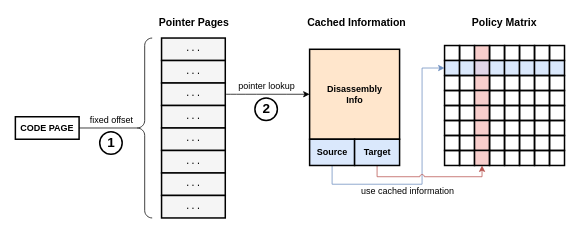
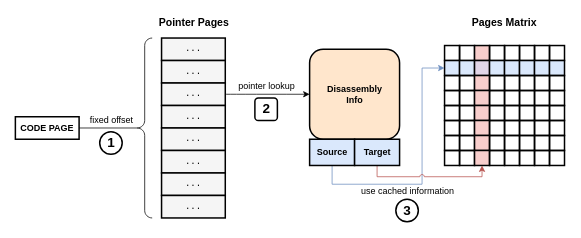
  <mxCell id="0" />
  <mxCell id="1" parent="0" />
  <mxCell id="2" style="edgeStyle=orthogonalEdgeStyle;rounded=0;orthogonalLoop=1;jettySize=auto;html=1;startArrow=none;startFill=0;endArrow=none;endFill=0;" edge="1" parent="1" source="3" target="4"><mxGeometry relative="1" as="geometry"><mxPoint x="205" y="170" as="targetPoint" /></mxGeometry></mxCell>
  <mxCell id="3" value="&lt;span&gt;CODE PAGE&lt;/span&gt;" style="rounded=0;whiteSpace=wrap;html=1;strokeWidth=2;fillColor=#ffffff;fontSize=12;fontFamily=Helvetica;fontStyle=1;" parent="1" vertex="1"><mxGeometry x="20" y="155" width="85" height="30" as="geometry" /></mxCell>
  <mxCell id="4" value="" style="labelPosition=right;align=left;strokeWidth=1;shape=mxgraph.mockup.markup.curlyBrace;html=1;shadow=0;dashed=0;direction=north;" vertex="1" parent="1"><mxGeometry x="182.5" y="50" width="20" height="240" as="geometry" /></mxCell>
  <mxCell id="5" value="..." style="rounded=0;whiteSpace=wrap;html=1;strokeWidth=2;fontSize=12;fontFamily=Courier New;fillColor=#f5f5f5;" vertex="1" parent="1"><mxGeometry x="215" y="50" width="85" height="30" as="geometry" /></mxCell>
  <mxCell id="6" value="..." style="rounded=0;whiteSpace=wrap;html=1;strokeWidth=2;fontSize=12;fontFamily=Courier New;fillColor=#f5f5f5;" vertex="1" parent="1"><mxGeometry x="215" y="80" width="85" height="30" as="geometry" /></mxCell>
  <mxCell id="7" style="edgeStyle=orthogonalEdgeStyle;rounded=0;orthogonalLoop=1;jettySize=auto;html=1;exitX=1;exitY=0.5;exitDx=0;exitDy=0;entryX=0;entryY=0.5;entryDx=0;entryDy=0;startArrow=none;startFill=0;endArrow=classic;endFill=1;fontColor=#000000;curved=1;" edge="1" parent="1" source="8" target="14"><mxGeometry relative="1" as="geometry" /></mxCell>
  <mxCell id="8" value="..." style="rounded=0;whiteSpace=wrap;html=1;strokeWidth=2;fontSize=12;fontFamily=Courier New;fillColor=#f5f5f5;" vertex="1" parent="1"><mxGeometry x="215" y="110" width="85" height="30" as="geometry" /></mxCell>
  <mxCell id="9" value="..." style="rounded=0;whiteSpace=wrap;html=1;strokeWidth=2;fontSize=12;fontFamily=Courier New;fillColor=#f5f5f5;" vertex="1" parent="1"><mxGeometry x="215" y="140" width="85" height="30" as="geometry" /></mxCell>
  <mxCell id="10" value="..." style="rounded=0;whiteSpace=wrap;html=1;strokeWidth=2;fontSize=12;fontFamily=Courier New;fillColor=#f5f5f5;" vertex="1" parent="1"><mxGeometry x="215" y="170" width="85" height="30" as="geometry" /></mxCell>
  <mxCell id="11" value="..." style="rounded=0;whiteSpace=wrap;html=1;strokeWidth=2;fontSize=12;fontFamily=Courier New;fillColor=#f5f5f5;" vertex="1" parent="1"><mxGeometry x="215" y="200" width="85" height="30" as="geometry" /></mxCell>
  <mxCell id="12" value="..." style="rounded=0;whiteSpace=wrap;html=1;strokeWidth=2;fontSize=12;fontFamily=Courier New;fillColor=#f5f5f5;" vertex="1" parent="1"><mxGeometry x="215" y="230" width="85" height="30" as="geometry" /></mxCell>
  <mxCell id="13" value="..." style="rounded=0;whiteSpace=wrap;html=1;strokeWidth=2;fontSize=12;fontFamily=Courier New;fillColor=#f5f5f5;" vertex="1" parent="1"><mxGeometry x="215" y="260" width="85" height="30" as="geometry" /></mxCell>
- <mxCell id="14" value="Disassembly&lt;br&gt;Info" style="rounded=0;whiteSpace=wrap;html=1;fontFamily=Helvetica;fontSize=12;align=center;fillColor=#ffe6cc;fontStyle=1;strokeWidth=2;" vertex="1" parent="1"><mxGeometry x="412.5" y="65" width="120" height="120" as="geometry" /></mxCell>
+ <mxCell id="14" value="Disassembly&lt;br&gt;Info" style="whiteSpace=wrap;html=1;fontFamily=Helvetica;fontSize=12;align=center;fillColor=#ffe6cc;fontStyle=1;strokeWidth=2;rounded=1;" vertex="1" parent="1"><mxGeometry x="412.5" y="65" width="120" height="120" as="geometry" /></mxCell>
  <mxCell id="15" value="" style="rounded=0;whiteSpace=wrap;html=1;fillColor=none;fontColor=#000000;strokeWidth=2;" vertex="1" parent="1"><mxGeometry x="592.5" y="60" width="20" height="20" as="geometry" /></mxCell>
  <mxCell id="16" value="" style="rounded=0;whiteSpace=wrap;html=1;fillColor=none;fontColor=#000000;strokeWidth=2;" vertex="1" parent="1"><mxGeometry x="612.5" y="60" width="20" height="20" as="geometry" /></mxCell>
  <mxCell id="17" value="" style="rounded=0;whiteSpace=wrap;html=1;fontColor=#000000;strokeWidth=2;fillColor=#F8CECC;" vertex="1" parent="1"><mxGeometry x="632.5" y="60" width="20" height="20" as="geometry" /></mxCell>
  <mxCell id="18" value="" style="rounded=0;whiteSpace=wrap;html=1;fillColor=none;fontColor=#000000;strokeWidth=2;" vertex="1" parent="1"><mxGeometry x="652.5" y="60" width="20" height="20" as="geometry" /></mxCell>
  <mxCell id="19" value="" style="rounded=0;whiteSpace=wrap;html=1;fontColor=#000000;strokeWidth=2;fillColor=#DAE8FC;" vertex="1" parent="1"><mxGeometry x="592.5" y="80" width="20" height="20" as="geometry" /></mxCell>
  <mxCell id="20" value="" style="rounded=0;whiteSpace=wrap;html=1;fontColor=#000000;strokeWidth=2;fillColor=#DAE8FC;" vertex="1" parent="1"><mxGeometry x="612.5" y="80" width="20" height="20" as="geometry" /></mxCell>
  <mxCell id="21" value="" style="rounded=0;whiteSpace=wrap;html=1;strokeWidth=2;fillColor=#e1d5e7;" vertex="1" parent="1"><mxGeometry x="632.5" y="80" width="20" height="20" as="geometry" /></mxCell>
  <mxCell id="22" value="" style="rounded=0;whiteSpace=wrap;html=1;fontColor=#000000;strokeWidth=2;fillColor=#DAE8FC;" vertex="1" parent="1"><mxGeometry x="652.5" y="80" width="20" height="20" as="geometry" /></mxCell>
  <mxCell id="23" value="" style="rounded=0;whiteSpace=wrap;html=1;fillColor=none;fontColor=#000000;strokeWidth=2;" vertex="1" parent="1"><mxGeometry x="592.5" y="100" width="20" height="20" as="geometry" /></mxCell>
  <mxCell id="24" value="" style="rounded=0;whiteSpace=wrap;html=1;fillColor=none;fontColor=#000000;strokeWidth=2;" vertex="1" parent="1"><mxGeometry x="612.5" y="100" width="20" height="20" as="geometry" /></mxCell>
  <mxCell id="25" value="" style="rounded=0;whiteSpace=wrap;html=1;fontColor=#000000;strokeWidth=2;fillColor=#F8CECC;" vertex="1" parent="1"><mxGeometry x="632.5" y="100" width="20" height="20" as="geometry" /></mxCell>
  <mxCell id="26" value="" style="rounded=0;whiteSpace=wrap;html=1;fillColor=none;fontColor=#000000;strokeWidth=2;" vertex="1" parent="1"><mxGeometry x="652.5" y="100" width="20" height="20" as="geometry" /></mxCell>
  <mxCell id="27" value="" style="rounded=0;whiteSpace=wrap;html=1;fillColor=none;fontColor=#000000;strokeWidth=2;" vertex="1" parent="1"><mxGeometry x="592.5" y="120" width="20" height="20" as="geometry" /></mxCell>
  <mxCell id="28" value="" style="rounded=0;whiteSpace=wrap;html=1;fillColor=none;fontColor=#000000;strokeWidth=2;" vertex="1" parent="1"><mxGeometry x="612.5" y="120" width="20" height="20" as="geometry" /></mxCell>
  <mxCell id="29" value="" style="rounded=0;whiteSpace=wrap;html=1;fontColor=#000000;strokeWidth=2;fillColor=#F8CECC;" vertex="1" parent="1"><mxGeometry x="632.5" y="120" width="20" height="20" as="geometry" /></mxCell>
  <mxCell id="30" value="" style="rounded=0;whiteSpace=wrap;html=1;fillColor=none;fontColor=#000000;strokeWidth=2;" vertex="1" parent="1"><mxGeometry x="652.5" y="120" width="20" height="20" as="geometry" /></mxCell>
  <mxCell id="31" value="" style="rounded=0;whiteSpace=wrap;html=1;fillColor=none;fontColor=#000000;strokeWidth=2;" vertex="1" parent="1"><mxGeometry x="672.5" y="60" width="20" height="20" as="geometry" /></mxCell>
  <mxCell id="32" value="" style="rounded=0;whiteSpace=wrap;html=1;fillColor=none;fontColor=#000000;strokeWidth=2;" vertex="1" parent="1"><mxGeometry x="692.5" y="60" width="20" height="20" as="geometry" /></mxCell>
  <mxCell id="33" value="" style="rounded=0;whiteSpace=wrap;html=1;fillColor=none;fontColor=#000000;strokeWidth=2;" vertex="1" parent="1"><mxGeometry x="712.5" y="60" width="20" height="20" as="geometry" /></mxCell>
  <mxCell id="34" value="" style="rounded=0;whiteSpace=wrap;html=1;fillColor=none;fontColor=#000000;strokeWidth=2;" vertex="1" parent="1"><mxGeometry x="732.5" y="60" width="20" height="20" as="geometry" /></mxCell>
  <mxCell id="35" value="" style="rounded=0;whiteSpace=wrap;html=1;fontColor=#000000;strokeWidth=2;fillColor=#DAE8FC;" vertex="1" parent="1"><mxGeometry x="672.5" y="80" width="20" height="20" as="geometry" /></mxCell>
  <mxCell id="36" value="" style="rounded=0;whiteSpace=wrap;html=1;fontColor=#000000;strokeWidth=2;fillColor=#DAE8FC;" vertex="1" parent="1"><mxGeometry x="692.5" y="80" width="20" height="20" as="geometry" /></mxCell>
  <mxCell id="37" value="" style="rounded=0;whiteSpace=wrap;html=1;fontColor=#000000;strokeWidth=2;fillColor=#DAE8FC;" vertex="1" parent="1"><mxGeometry x="712.5" y="80" width="20" height="20" as="geometry" /></mxCell>
  <mxCell id="38" value="" style="rounded=0;whiteSpace=wrap;html=1;fontColor=#000000;strokeWidth=2;fillColor=#DAE8FC;" vertex="1" parent="1"><mxGeometry x="732.5" y="80" width="20" height="20" as="geometry" /></mxCell>
  <mxCell id="39" value="" style="rounded=0;whiteSpace=wrap;html=1;fillColor=none;fontColor=#000000;strokeWidth=2;" vertex="1" parent="1"><mxGeometry x="672.5" y="100" width="20" height="20" as="geometry" /></mxCell>
  <mxCell id="40" value="" style="rounded=0;whiteSpace=wrap;html=1;fillColor=none;fontColor=#000000;strokeWidth=2;" vertex="1" parent="1"><mxGeometry x="692.5" y="100" width="20" height="20" as="geometry" /></mxCell>
  <mxCell id="41" value="" style="rounded=0;whiteSpace=wrap;html=1;fillColor=none;fontColor=#000000;strokeWidth=2;" vertex="1" parent="1"><mxGeometry x="712.5" y="100" width="20" height="20" as="geometry" /></mxCell>
  <mxCell id="42" value="" style="rounded=0;whiteSpace=wrap;html=1;fillColor=none;fontColor=#000000;strokeWidth=2;" vertex="1" parent="1"><mxGeometry x="732.5" y="100" width="20" height="20" as="geometry" /></mxCell>
  <mxCell id="43" value="" style="rounded=0;whiteSpace=wrap;html=1;fillColor=none;fontColor=#000000;strokeWidth=2;" vertex="1" parent="1"><mxGeometry x="672.5" y="120" width="20" height="20" as="geometry" /></mxCell>
  <mxCell id="44" value="" style="rounded=0;whiteSpace=wrap;html=1;fillColor=none;fontColor=#000000;strokeWidth=2;" vertex="1" parent="1"><mxGeometry x="692.5" y="120" width="20" height="20" as="geometry" /></mxCell>
  <mxCell id="45" value="" style="rounded=0;whiteSpace=wrap;html=1;fillColor=none;fontColor=#000000;strokeWidth=2;" vertex="1" parent="1"><mxGeometry x="712.5" y="120" width="20" height="20" as="geometry" /></mxCell>
  <mxCell id="46" value="" style="rounded=0;whiteSpace=wrap;html=1;fillColor=none;fontColor=#000000;strokeWidth=2;" vertex="1" parent="1"><mxGeometry x="732.5" y="120" width="20" height="20" as="geometry" /></mxCell>
  <mxCell id="47" value="" style="rounded=0;whiteSpace=wrap;html=1;fillColor=none;fontColor=#000000;strokeWidth=2;" vertex="1" parent="1"><mxGeometry x="672.5" y="140" width="20" height="20" as="geometry" /></mxCell>
  <mxCell id="48" value="" style="rounded=0;whiteSpace=wrap;html=1;fillColor=none;fontColor=#000000;strokeWidth=2;" vertex="1" parent="1"><mxGeometry x="692.5" y="140" width="20" height="20" as="geometry" /></mxCell>
  <mxCell id="49" value="" style="rounded=0;whiteSpace=wrap;html=1;fillColor=none;fontColor=#000000;strokeWidth=2;" vertex="1" parent="1"><mxGeometry x="712.5" y="140" width="20" height="20" as="geometry" /></mxCell>
  <mxCell id="50" value="" style="rounded=0;whiteSpace=wrap;html=1;fillColor=none;fontColor=#000000;strokeWidth=2;" vertex="1" parent="1"><mxGeometry x="732.5" y="140" width="20" height="20" as="geometry" /></mxCell>
  <mxCell id="51" value="" style="rounded=0;whiteSpace=wrap;html=1;fillColor=none;fontColor=#000000;strokeWidth=2;" vertex="1" parent="1"><mxGeometry x="672.5" y="160" width="20" height="20" as="geometry" /></mxCell>
  <mxCell id="52" value="" style="rounded=0;whiteSpace=wrap;html=1;fillColor=none;fontColor=#000000;strokeWidth=2;" vertex="1" parent="1"><mxGeometry x="692.5" y="160" width="20" height="20" as="geometry" /></mxCell>
  <mxCell id="53" value="" style="rounded=0;whiteSpace=wrap;html=1;fillColor=none;fontColor=#000000;strokeWidth=2;" vertex="1" parent="1"><mxGeometry x="712.5" y="160" width="20" height="20" as="geometry" /></mxCell>
  <mxCell id="54" value="" style="rounded=0;whiteSpace=wrap;html=1;fillColor=none;fontColor=#000000;strokeWidth=2;" vertex="1" parent="1"><mxGeometry x="732.5" y="160" width="20" height="20" as="geometry" /></mxCell>
  <mxCell id="55" value="" style="rounded=0;whiteSpace=wrap;html=1;fillColor=none;fontColor=#000000;strokeWidth=2;" vertex="1" parent="1"><mxGeometry x="672.5" y="180" width="20" height="20" as="geometry" /></mxCell>
  <mxCell id="56" value="" style="rounded=0;whiteSpace=wrap;html=1;fillColor=none;fontColor=#000000;strokeWidth=2;" vertex="1" parent="1"><mxGeometry x="692.5" y="180" width="20" height="20" as="geometry" /></mxCell>
  <mxCell id="57" value="" style="rounded=0;whiteSpace=wrap;html=1;fillColor=none;fontColor=#000000;strokeWidth=2;" vertex="1" parent="1"><mxGeometry x="712.5" y="180" width="20" height="20" as="geometry" /></mxCell>
  <mxCell id="58" value="" style="rounded=0;whiteSpace=wrap;html=1;fillColor=none;fontColor=#000000;strokeWidth=2;" vertex="1" parent="1"><mxGeometry x="732.5" y="180" width="20" height="20" as="geometry" /></mxCell>
  <mxCell id="59" value="" style="rounded=0;whiteSpace=wrap;html=1;fillColor=none;fontColor=#000000;strokeWidth=2;" vertex="1" parent="1"><mxGeometry x="672.5" y="200" width="20" height="20" as="geometry" /></mxCell>
  <mxCell id="60" value="" style="rounded=0;whiteSpace=wrap;html=1;fillColor=none;fontColor=#000000;strokeWidth=2;" vertex="1" parent="1"><mxGeometry x="692.5" y="200" width="20" height="20" as="geometry" /></mxCell>
  <mxCell id="61" value="" style="rounded=0;whiteSpace=wrap;html=1;fillColor=none;fontColor=#000000;strokeWidth=2;" vertex="1" parent="1"><mxGeometry x="712.5" y="200" width="20" height="20" as="geometry" /></mxCell>
  <mxCell id="62" value="" style="rounded=0;whiteSpace=wrap;html=1;fillColor=none;fontColor=#000000;strokeWidth=2;" vertex="1" parent="1"><mxGeometry x="732.5" y="200" width="20" height="20" as="geometry" /></mxCell>
  <mxCell id="63" value="" style="rounded=0;whiteSpace=wrap;html=1;fillColor=none;fontColor=#000000;strokeWidth=2;" vertex="1" parent="1"><mxGeometry x="592.5" y="140" width="20" height="20" as="geometry" /></mxCell>
  <mxCell id="64" value="" style="rounded=0;whiteSpace=wrap;html=1;fillColor=none;fontColor=#000000;strokeWidth=2;" vertex="1" parent="1"><mxGeometry x="612.5" y="140" width="20" height="20" as="geometry" /></mxCell>
  <mxCell id="65" value="" style="rounded=0;whiteSpace=wrap;html=1;fontColor=#000000;strokeWidth=2;fillColor=#F8CECC;" vertex="1" parent="1"><mxGeometry x="632.5" y="140" width="20" height="20" as="geometry" /></mxCell>
  <mxCell id="66" value="" style="rounded=0;whiteSpace=wrap;html=1;fillColor=none;fontColor=#000000;strokeWidth=2;" vertex="1" parent="1"><mxGeometry x="652.5" y="140" width="20" height="20" as="geometry" /></mxCell>
  <mxCell id="67" value="" style="rounded=0;whiteSpace=wrap;html=1;fillColor=none;fontColor=#000000;strokeWidth=2;" vertex="1" parent="1"><mxGeometry x="592.5" y="160" width="20" height="20" as="geometry" /></mxCell>
  <mxCell id="68" value="" style="rounded=0;whiteSpace=wrap;html=1;fillColor=none;fontColor=#000000;strokeWidth=2;" vertex="1" parent="1"><mxGeometry x="612.5" y="160" width="20" height="20" as="geometry" /></mxCell>
  <mxCell id="69" value="" style="rounded=0;whiteSpace=wrap;html=1;fontColor=#000000;strokeWidth=2;fillColor=#F8CECC;" vertex="1" parent="1"><mxGeometry x="632.5" y="160" width="20" height="20" as="geometry" /></mxCell>
  <mxCell id="70" value="" style="rounded=0;whiteSpace=wrap;html=1;fillColor=none;fontColor=#000000;strokeWidth=2;" vertex="1" parent="1"><mxGeometry x="652.5" y="160" width="20" height="20" as="geometry" /></mxCell>
  <mxCell id="71" value="" style="rounded=0;whiteSpace=wrap;html=1;fillColor=none;fontColor=#000000;strokeWidth=2;" vertex="1" parent="1"><mxGeometry x="592.5" y="180" width="20" height="20" as="geometry" /></mxCell>
  <mxCell id="72" value="" style="rounded=0;whiteSpace=wrap;html=1;fillColor=none;fontColor=#000000;strokeWidth=2;" vertex="1" parent="1"><mxGeometry x="612.5" y="180" width="20" height="20" as="geometry" /></mxCell>
  <mxCell id="73" value="" style="rounded=0;whiteSpace=wrap;html=1;fontColor=#000000;strokeWidth=2;fillColor=#F8CECC;" vertex="1" parent="1"><mxGeometry x="632.5" y="180" width="20" height="20" as="geometry" /></mxCell>
  <mxCell id="74" value="" style="rounded=0;whiteSpace=wrap;html=1;fillColor=none;fontColor=#000000;strokeWidth=2;" vertex="1" parent="1"><mxGeometry x="652.5" y="180" width="20" height="20" as="geometry" /></mxCell>
  <mxCell id="75" value="" style="rounded=0;whiteSpace=wrap;html=1;fillColor=none;fontColor=#000000;strokeWidth=2;" vertex="1" parent="1"><mxGeometry x="592.5" y="200" width="20" height="20" as="geometry" /></mxCell>
  <mxCell id="76" value="" style="rounded=0;whiteSpace=wrap;html=1;fillColor=none;fontColor=#000000;strokeWidth=2;" vertex="1" parent="1"><mxGeometry x="612.5" y="200" width="20" height="20" as="geometry" /></mxCell>
  <mxCell id="77" value="" style="rounded=0;whiteSpace=wrap;html=1;fontColor=#000000;strokeWidth=2;fillColor=#F8CECC;" vertex="1" parent="1"><mxGeometry x="632.5" y="200" width="20" height="20" as="geometry" /></mxCell>
  <mxCell id="78" value="" style="rounded=0;whiteSpace=wrap;html=1;fillColor=none;fontColor=#000000;strokeWidth=2;" vertex="1" parent="1"><mxGeometry x="652.5" y="200" width="20" height="20" as="geometry" /></mxCell>
  <mxCell id="79" value="Pointer Pages" style="text;html=1;align=center;verticalAlign=middle;resizable=0;points=[];autosize=1;fontSize=14;fontStyle=1" vertex="1" parent="1"><mxGeometry x="202.5" y="20" width="110" height="20" as="geometry" /></mxCell>
  <mxCell id="80" style="edgeStyle=orthogonalEdgeStyle;rounded=0;orthogonalLoop=1;jettySize=auto;html=1;exitX=0.5;exitY=1;exitDx=0;exitDy=0;entryX=0;entryY=0.5;entryDx=0;entryDy=0;startArrow=none;startFill=0;endArrow=classic;endFill=1;fontFamily=Helvetica;fontColor=#000000;jumpStyle=none;fillColor=#dae8fc;strokeColor=#6c8ebf;" edge="1" parent="1" source="81" target="19"><mxGeometry relative="1" as="geometry"><Array as="points"><mxPoint x="442.5" y="245" /><mxPoint x="562.5" y="245" /><mxPoint x="562.5" y="90" /></Array></mxGeometry></mxCell>
  <mxCell id="81" value="Source" style="rounded=0;whiteSpace=wrap;html=1;fontFamily=Helvetica;fontSize=12;align=center;fillColor=#dae8fc;fontStyle=1;strokeWidth=2;" vertex="1" parent="1"><mxGeometry x="412.5" y="185" width="60" height="35" as="geometry" /></mxCell>
  <mxCell id="82" style="edgeStyle=orthogonalEdgeStyle;rounded=0;orthogonalLoop=1;jettySize=auto;html=1;exitX=0.5;exitY=1;exitDx=0;exitDy=0;entryX=0.5;entryY=1;entryDx=0;entryDy=0;startArrow=none;startFill=0;endArrow=classic;endFill=1;fontFamily=Helvetica;fontColor=#000000;jumpStyle=arc;fillColor=#f8cecc;strokeColor=#b85450;" edge="1" parent="1" source="83" target="77"><mxGeometry relative="1" as="geometry"><Array as="points"><mxPoint x="502.5" y="235" /><mxPoint x="642.5" y="235" /></Array></mxGeometry></mxCell>
  <mxCell id="83" value="Target" style="rounded=0;whiteSpace=wrap;html=1;fontFamily=Helvetica;fontSize=12;align=center;fillColor=#dae8fc;fontStyle=1;strokeWidth=2;" vertex="1" parent="1"><mxGeometry x="472.5" y="185" width="60" height="35" as="geometry" /></mxCell>
  <mxCell id="84" value="pointer lookup" style="text;html=1;align=center;verticalAlign=middle;resizable=0;points=[];autosize=1;fontFamily=Helvetica;fontColor=#000000;" vertex="1" parent="1"><mxGeometry x="309.5" y="105" width="90" height="20" as="geometry" /></mxCell>
- <mxCell id="85" value="Cached Information" style="text;html=1;align=center;verticalAlign=middle;resizable=0;points=[];autosize=1;fontSize=14;fontStyle=1" vertex="1" parent="1"><mxGeometry x="399.5" y="20" width="150" height="20" as="geometry" /></mxCell>
- <mxCell id="86" value="Policy Matrix" style="text;html=1;align=center;verticalAlign=middle;resizable=0;points=[];autosize=1;fontSize=14;fontStyle=1" vertex="1" parent="1"><mxGeometry x="621.5" y="20" width="100" height="20" as="geometry" /></mxCell>
+ <mxCell id="86" value="Pages Matrix" style="text;html=1;align=center;verticalAlign=middle;resizable=0;points=[];autosize=1;fontSize=14;fontStyle=1" vertex="1" parent="1"><mxGeometry x="621.5" y="20" width="100" height="20" as="geometry" /></mxCell>
  <mxCell id="87" value="fixed offset" style="text;html=1;align=center;verticalAlign=middle;resizable=0;points=[];autosize=1;fontFamily=Helvetica;fontColor=#000000;" vertex="1" parent="1"><mxGeometry x="112.5" y="150" width="70" height="20" as="geometry" /></mxCell>
  <mxCell id="88" value="use cached information" style="text;html=1;align=center;verticalAlign=middle;resizable=0;points=[];autosize=1;fontFamily=Helvetica;fontColor=#000000;" vertex="1" parent="1"><mxGeometry x="472.5" y="245" width="140" height="20" as="geometry" /></mxCell>
  <mxCell id="89" value="1" style="ellipse;whiteSpace=wrap;html=1;aspect=fixed;strokeColor=#000000;strokeWidth=2;fillColor=none;fontFamily=Helvetica;fontColor=#000000;fontStyle=1;fontSize=18;" vertex="1" parent="1"><mxGeometry x="132.5" y="175" width="30" height="30" as="geometry" /></mxCell>
- <mxCell id="90" value="2" style="ellipse;whiteSpace=wrap;html=1;aspect=fixed;strokeColor=#000000;strokeWidth=2;fillColor=none;fontFamily=Helvetica;fontColor=#000000;fontStyle=1;fontSize=18;" vertex="1" parent="1"><mxGeometry x="339.5" y="130" width="30" height="30" as="geometry" /></mxCell>
+ <mxCell id="90" value="2" style="whiteSpace=wrap;html=1;aspect=fixed;strokeColor=#000000;strokeWidth=2;fillColor=none;fontFamily=Helvetica;fontColor=#000000;fontStyle=1;fontSize=18;rounded=1;" vertex="1" parent="1"><mxGeometry x="339.5" y="130" width="30" height="30" as="geometry" /></mxCell>
+ <mxCell id="91" value="3" style="ellipse;whiteSpace=wrap;html=1;aspect=fixed;strokeColor=#000000;strokeWidth=2;fillColor=none;fontFamily=Helvetica;fontColor=#000000;fontStyle=1;fontSize=18;" vertex="1" parent="1"><mxGeometry x="527.5" y="265" width="30" height="30" as="geometry" /></mxCell>
